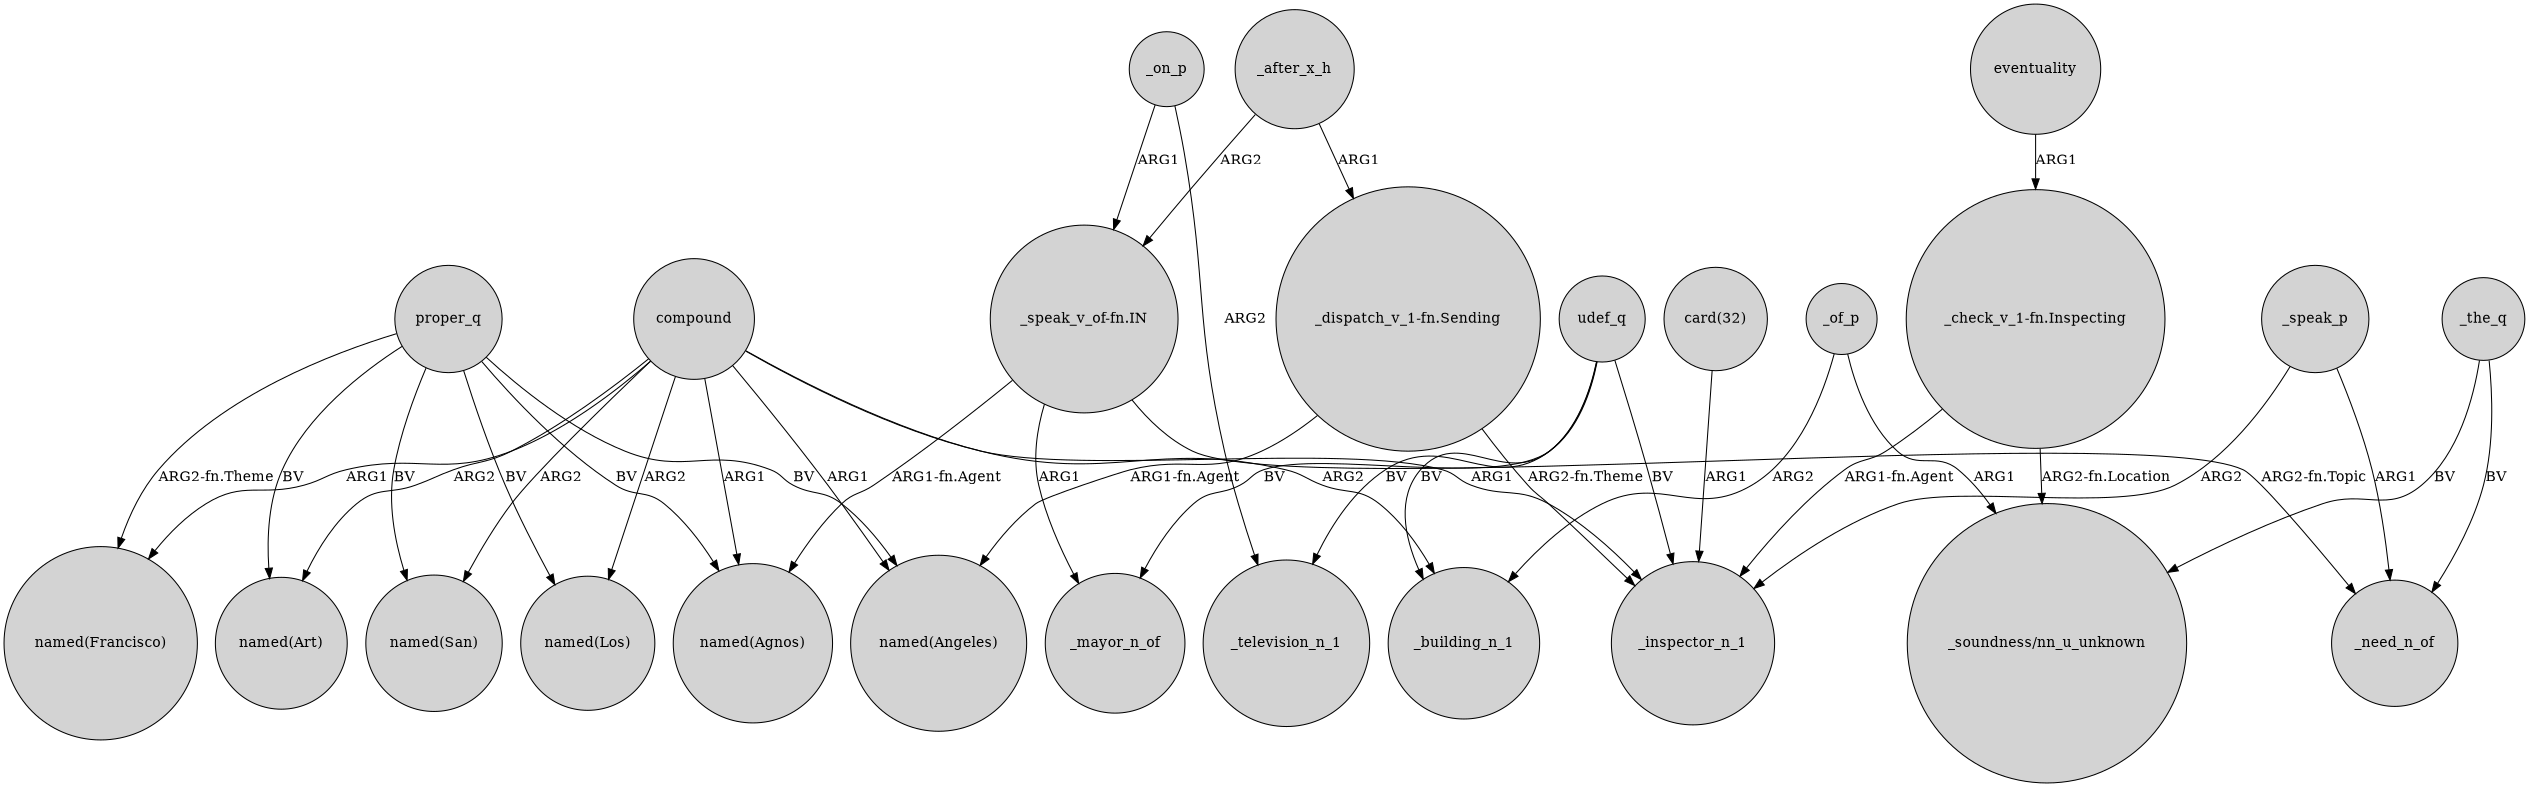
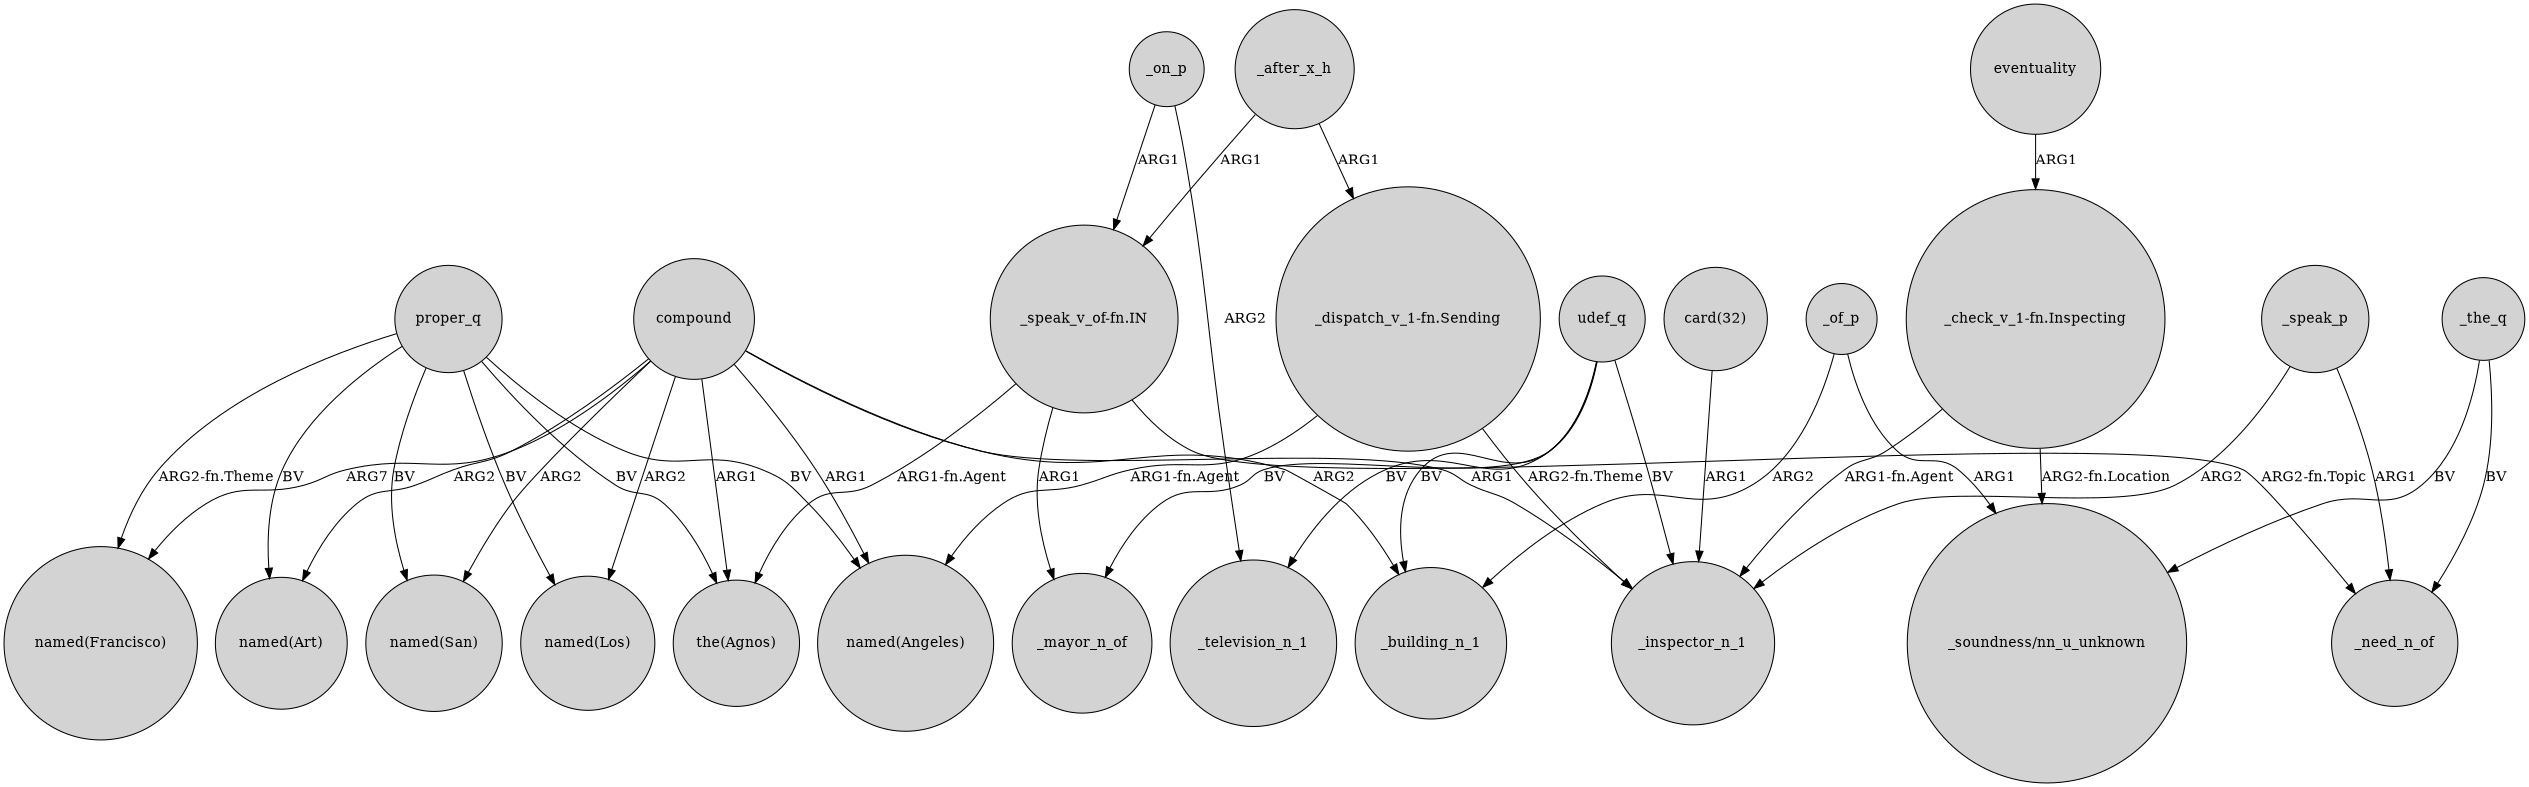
  digraph {
    node [shape=circle style=filled]
    "_dispatch_v_1-fn.Sending"
    _inspector_n_1
    "named(Angeles)"
    compound
-   "named(Agnos)"
+   "named(Agnos)" [label="the(Agnos)"]
    "named(Francisco)"
    _building_n_1
    "named(San)"
    "named(Los)"
    "named(Art)"
    udef_q
    _mayor_n_of
    _television_n_1
    proper_q
    n15 [label=_speak_p]
    _need_n_of
    eventuality
    "_check_v_1-fn.Inspecting"
    "_soundness/nn_u_unknown"
    _on_p
    "_speak_v_of-fn.IN"
    _the_q
    _of_p
    "card(32)"
    _after_x_h
    "_dispatch_v_1-fn.Sending" -> _inspector_n_1 [label="ARG2-fn.Theme"]
    "_dispatch_v_1-fn.Sending" -> "named(Angeles)" [label="ARG1-fn.Agent"]
    compound -> _inspector_n_1 [label=ARG1]
    compound -> "named(Angeles)" [label=ARG1]
    compound -> "named(Agnos)" [label=ARG1]
-   compound -> "named(Francisco)" [label=ARG1]
+   compound -> "named(Francisco)" [label=ARG7]
    compound -> _building_n_1 [label=ARG2]
    compound -> "named(San)" [label=ARG2]
    compound -> "named(Los)" [label=ARG2]
    compound -> "named(Art)" [label=ARG2]
    udef_q -> _inspector_n_1 [label=BV]
    udef_q -> _building_n_1 [label=BV]
    udef_q -> _mayor_n_of [label=BV]
    udef_q -> _television_n_1 [label=BV]
    proper_q -> "named(Angeles)" [label=BV]
    proper_q -> "named(Agnos)" [label=BV]
    proper_q -> "named(Francisco)" [label="ARG2-fn.Theme"]
    proper_q -> "named(San)" [label=BV]
    proper_q -> "named(Los)" [label=BV]
    proper_q -> "named(Art)" [label=BV]
    n15 -> _inspector_n_1 [label=ARG2]
    n15 -> _need_n_of [label=ARG1]
    eventuality -> "_check_v_1-fn.Inspecting" [label=ARG1]
    "_check_v_1-fn.Inspecting" -> _inspector_n_1 [label="ARG1-fn.Agent"]
    "_check_v_1-fn.Inspecting" -> "_soundness/nn_u_unknown" [label="ARG2-fn.Location"]
    _on_p -> _television_n_1 [label=ARG2]
    _on_p -> "_speak_v_of-fn.IN" [label=ARG1]
    "_speak_v_of-fn.IN" -> "named(Agnos)" [label="ARG1-fn.Agent"]
    "_speak_v_of-fn.IN" -> _mayor_n_of [label=ARG1]
    "_speak_v_of-fn.IN" -> _need_n_of [label="ARG2-fn.Topic"]
    _the_q -> _need_n_of [label=BV]
    _the_q -> "_soundness/nn_u_unknown" [label=BV]
    _of_p -> _building_n_1 [label=ARG2]
    _of_p -> "_soundness/nn_u_unknown" [label=ARG1]
    "card(32)" -> _inspector_n_1 [label=ARG1]
    _after_x_h -> "_dispatch_v_1-fn.Sending" [label=ARG1]
-   _after_x_h -> "_speak_v_of-fn.IN" [label=ARG2]
+   _after_x_h -> "_speak_v_of-fn.IN" [label=ARG1]
  }
